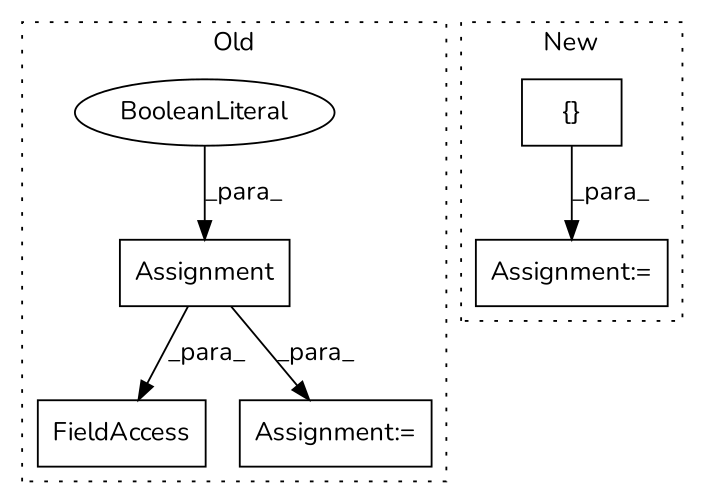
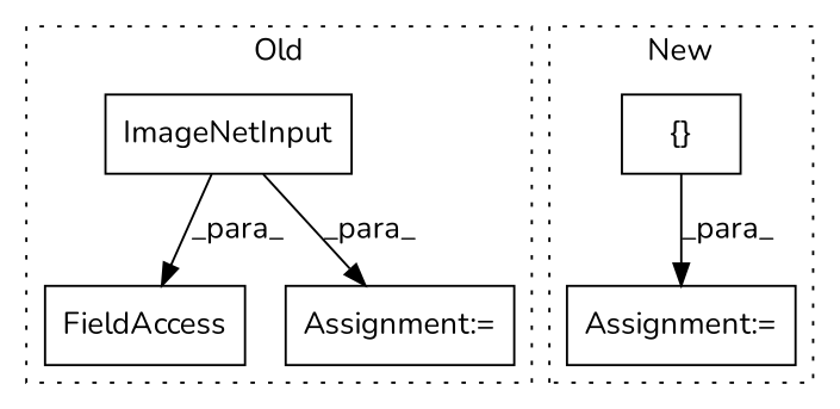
  digraph {
    fontname=Nunito
    node [a=7 fontname=Nunito l=1 shape=box]
    edge [fontname=Nunito]
-   n1 [a=32 l="14,1" label=Assignment s="6098,6139"]
-   n2 [a=9 l=5 label=BooleanLiteral s=6112 shape=ellipse]
+   n1 [a=32 l="14,1" label=ImageNetInput s="6098,6139"]
    n3 [a=22 l=10 label=FieldAccess s=6118]
    n4 [label="Assignment:=" s=6155]
    n5 [a=4 l="1,1" label="{}" s="5870,6052"]
    n6 [label="Assignment:=" s=5852]
    subgraph cluster_1 {
      label=Old
      style=dotted
      n1
-     n2
      n3
      n4
    }
    subgraph cluster_2 {
      label=New
      style=dotted
      n5
      n6
    }
    n1 -> n3 [label=_para_]
    n1 -> n4 [label=_para_]
-   n2 -> n1 [label=_para_]
    n5 -> n6 [label=_para_]
  }
